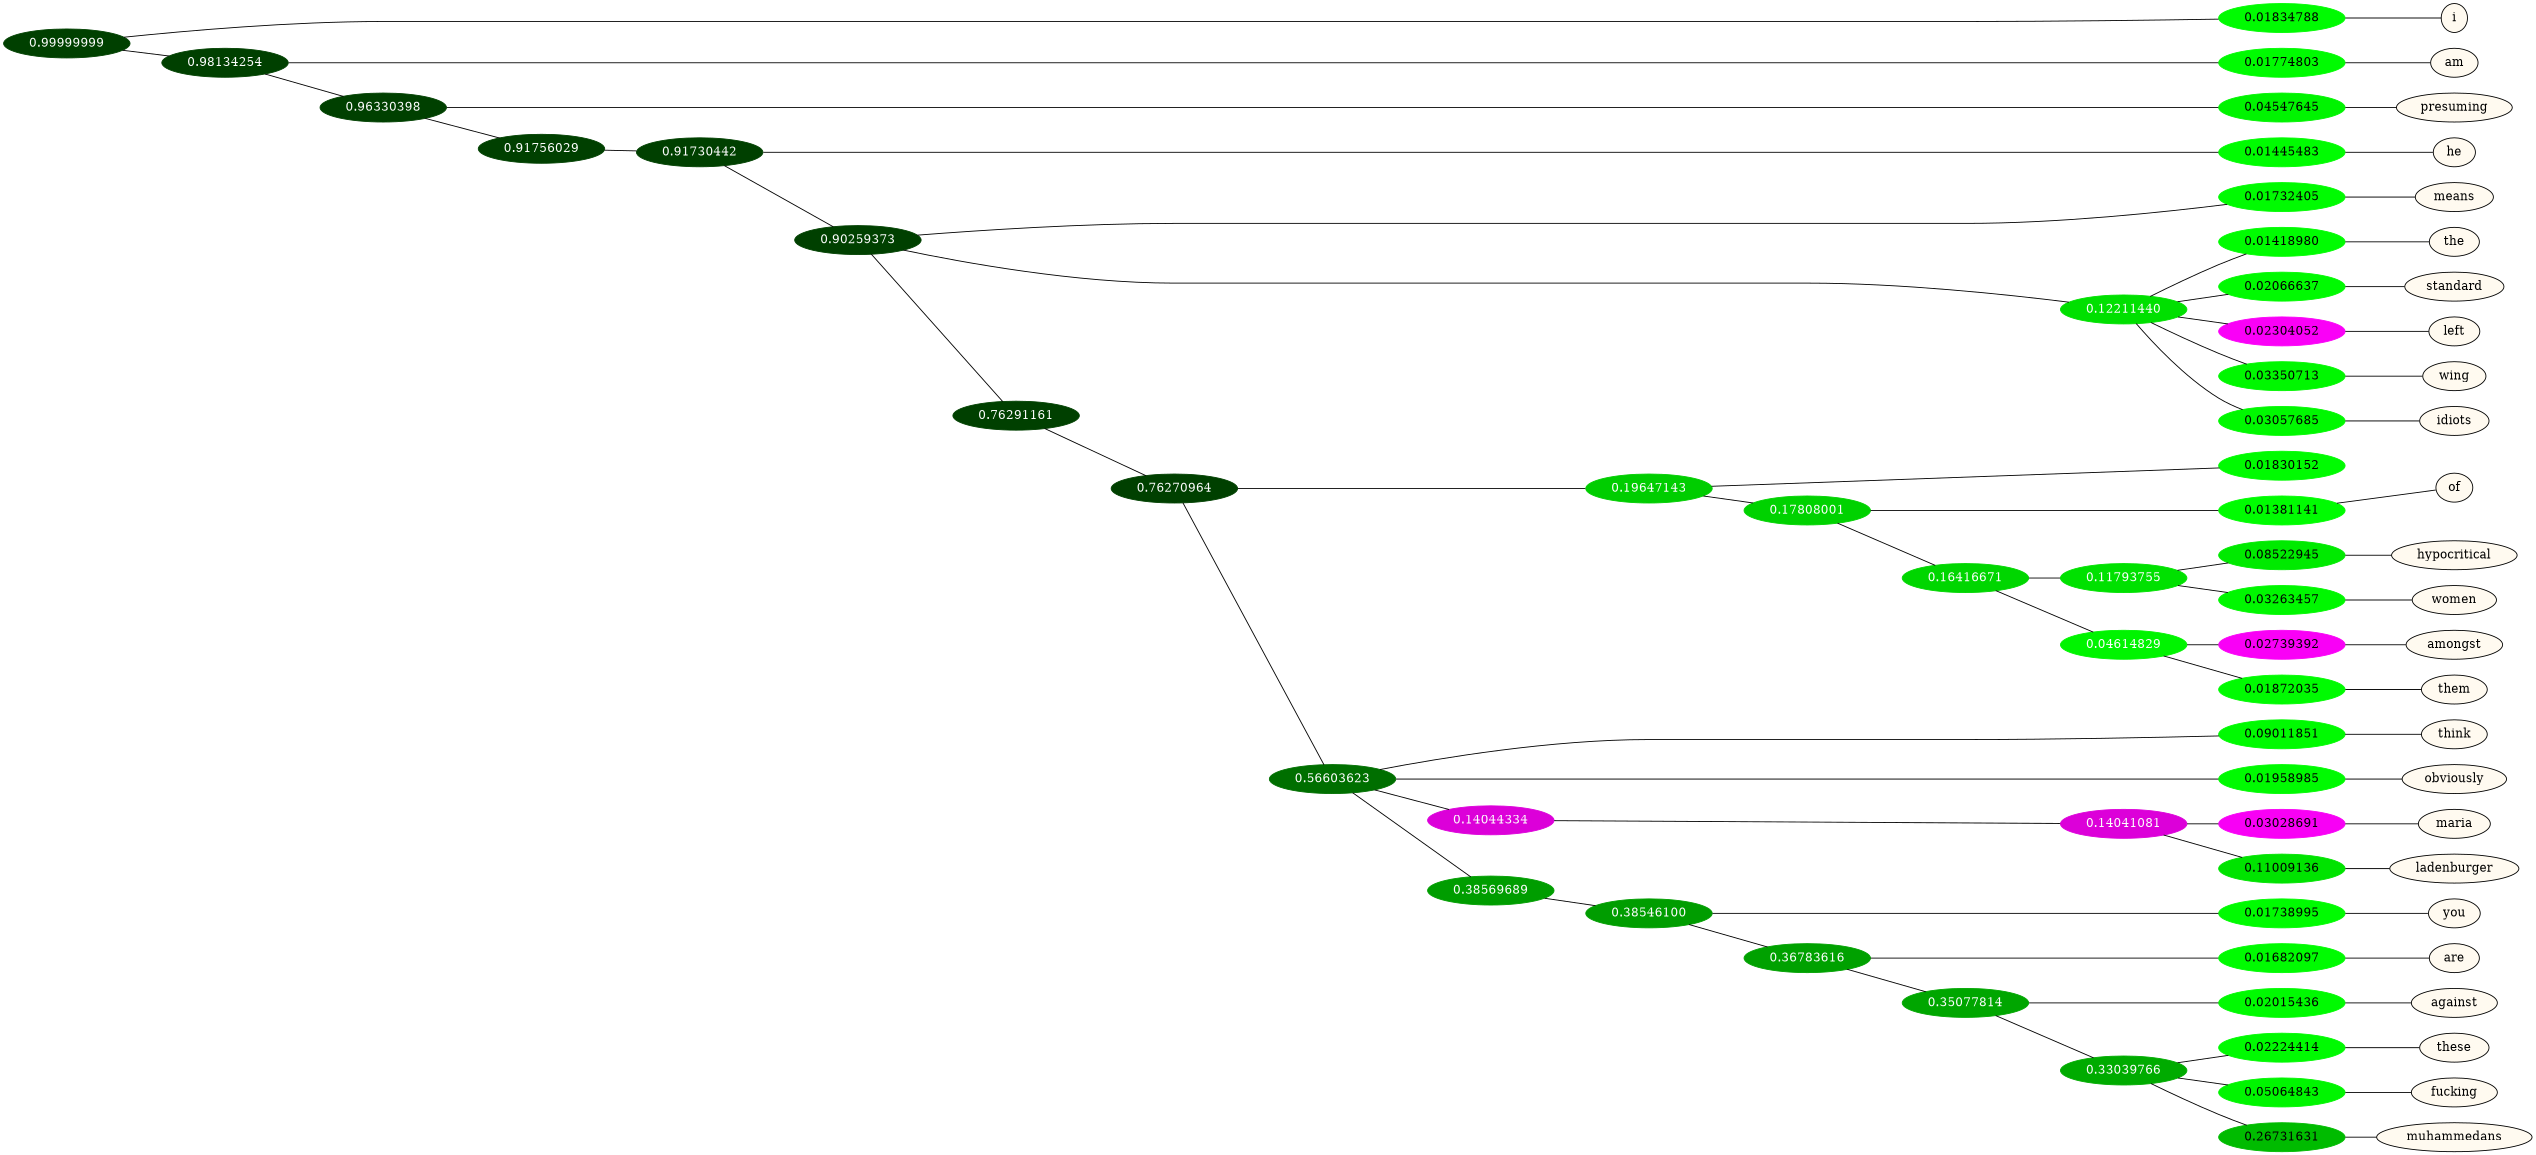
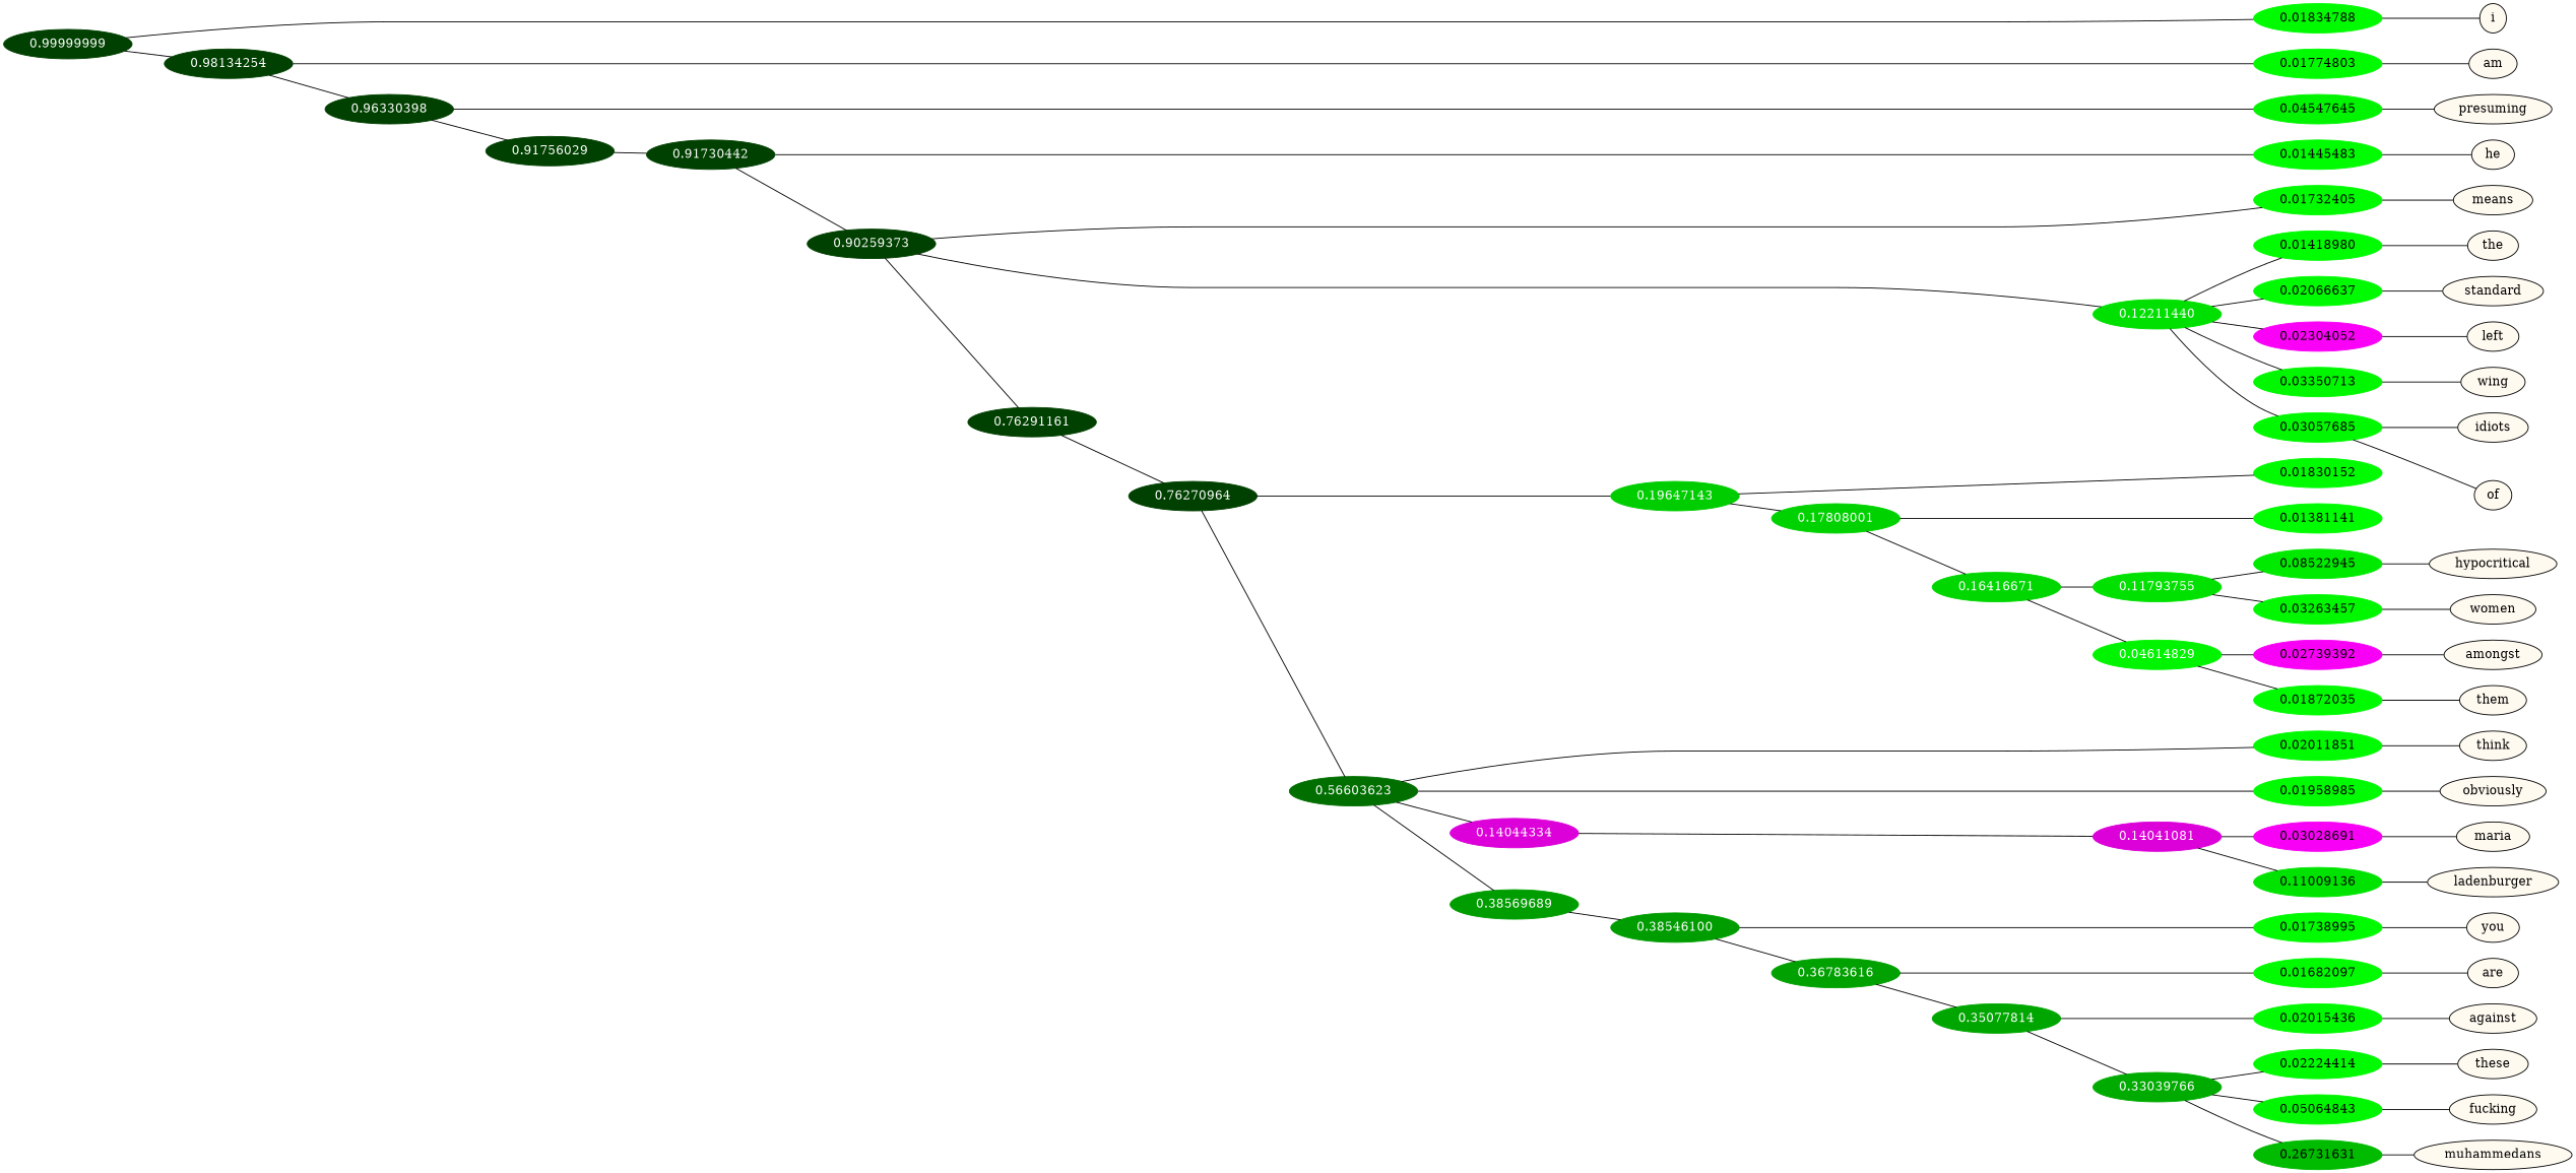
  graph {
    rankdir=LR
    node [color=black format=png nodesep=0.001 ordering=out overlap_scaling=0.01 ranksep=0.001 style=filled fontcolor=black]
    n1 [fillcolor=floralwhite height=0.15 label=i style="filled,solid" width=0.15 fontcolor=""]
    n2 [fillcolor=floralwhite height=0.15 label=am style="filled,solid" width=0.15 fontcolor=""]
    n3 [fillcolor=floralwhite height=0.15 label=presuming style="filled,solid" width=0.15 fontcolor=""]
    n4 [fillcolor=floralwhite height=0.15 label=he style="filled,solid" width=0.15 fontcolor=""]
    n5 [fillcolor=floralwhite height=0.15 label=means style="filled,solid" width=0.15 fontcolor=""]
    n6 [fillcolor=floralwhite height=0.15 label=the style="filled,solid" width=0.15 fontcolor=""]
    n7 [fillcolor=floralwhite height=0.15 label=standard style="filled,solid" width=0.15 fontcolor=""]
    n8 [fillcolor=floralwhite height=0.15 label=left style="filled,solid" width=0.15 fontcolor=""]
    n9 [fillcolor=floralwhite height=0.15 label=wing style="filled,solid" width=0.15 fontcolor=""]
    n10 [fillcolor=floralwhite height=0.15 label=idiots style="filled,solid" width=0.15 fontcolor=""]
    n11 [fillcolor=floralwhite height=0.15 label=of style="filled,solid" width=0.15 fontcolor=""]
    n12 [fillcolor=floralwhite height=0.15 label=hypocritical style="filled,solid" width=0.15 fontcolor=""]
    n13 [fillcolor=floralwhite height=0.15 label=women style="filled,solid" width=0.15 fontcolor=""]
    n14 [fillcolor=floralwhite height=0.15 label=amongst style="filled,solid" width=0.15 fontcolor=""]
    n15 [fillcolor=floralwhite height=0.15 label=them style="filled,solid" width=0.15 fontcolor=""]
    n16 [fillcolor=floralwhite height=0.15 label=think style="filled,solid" width=0.15 fontcolor=""]
    n17 [fillcolor=floralwhite height=0.15 label=maria style="filled,solid" width=0.15 fontcolor=""]
    n18 [fillcolor=floralwhite height=0.15 label=ladenburger style="filled,solid" width=0.15 fontcolor=""]
    n19 [fillcolor=floralwhite height=0.15 label=obviously style="filled,solid" width=0.15 fontcolor=""]
    n20 [fillcolor=floralwhite height=0.15 label=you style="filled,solid" width=0.15 fontcolor=""]
    n21 [fillcolor=floralwhite height=0.15 label=are style="filled,solid" width=0.15 fontcolor=""]
    n22 [fillcolor=floralwhite height=0.15 label=against style="filled,solid" width=0.15 fontcolor=""]
    n23 [fillcolor=floralwhite height=0.15 label=these style="filled,solid" width=0.15 fontcolor=""]
    n24 [fillcolor=floralwhite height=0.15 label=fucking style="filled,solid" width=0.15 fontcolor=""]
    n25 [fillcolor=floralwhite height=0.15 label=muhammedans style="filled,solid" width=0.15 fontcolor=""]
    n26 [color="0.334 1.000 0.982" height=0.15 label=0.01834788 width=0.15]
    n27 [color="0.334 1.000 0.982" height=0.15 label=0.01774803 width=0.15]
    n28 [color="0.334 1.000 0.955" height=0.15 label=0.04547645 width=0.15]
    n29 [color="0.334 1.000 0.986" height=0.15 label=0.01445483 width=0.15]
    n30 [color="0.334 1.000 0.983" height=0.15 label=0.01732405 width=0.15]
    n31 [color="0.334 1.000 0.986" height=0.15 label=0.01418980 width=0.15]
    n32 [color="0.334 1.000 0.979" height=0.15 label=0.02066637 width=0.15]
    n33 [color="0.835 1.000 0.977" height=0.15 label=0.02304052 width=0.15]
    n34 [color="0.334 1.000 0.966" height=0.15 label=0.03350713 width=0.15]
    n35 [color="0.334 1.000 0.969" height=0.15 label=0.03057685 width=0.15]
    n36 [color="0.334 1.000 0.982" height=0.15 label=0.01830152 width=0.15]
    n37 [color="0.334 1.000 0.986" height=0.15 label=0.01381141 width=0.15]
    n38 [color="0.334 1.000 0.915" height=0.15 label=0.08522945 width=0.15]
    n39 [color="0.334 1.000 0.967" height=0.15 label=0.03263457 width=0.15]
    n40 [color="0.835 1.000 0.973" height=0.15 label=0.02739392 width=0.15]
    n41 [color="0.334 1.000 0.981" height=0.15 label=0.01872035 width=0.15]
-   n42 [color="0.334 1.000 0.980" height=0.15 label=0.09011851 width=0.15]
+   n42 [color="0.334 1.000 0.980" height=0.15 label=0.02011851 width=0.15]
    n43 [color="0.835 1.000 0.970" height=0.15 label=0.03028691 width=0.15]
    n44 [color="0.334 1.000 0.890" height=0.15 label=0.11009136 width=0.15]
    n45 [color="0.334 1.000 0.980" height=0.15 label=0.01958985 width=0.15]
    n46 [color="0.334 1.000 0.983" height=0.15 label=0.01738995 width=0.15]
    n47 [color="0.334 1.000 0.983" height=0.15 label=0.01682097 width=0.15]
    n48 [color="0.334 1.000 0.980" height=0.15 label=0.02015436 width=0.15]
    n49 [color="0.334 1.000 0.978" height=0.15 label=0.02224414 width=0.15]
    n50 [color="0.334 1.000 0.959" height=0.15 label=0.05064843 width=0.15]
    n51 [color="0.334 1.000 0.733" height=0.15 label=0.26731631 width=0.15]
    n52 [color="0.334 1.000 0.250" fontcolor=grey99 height=0.15 label=0.99999999 width=0.15]
    n53 [color="0.334 1.000 0.250" fontcolor=grey99 height=0.15 label=0.98134254 width=0.15]
    n54 [color="0.334 1.000 0.250" fontcolor=grey99 height=0.15 label=0.96330398 width=0.15]
    n55 [color="0.334 1.000 0.250" fontcolor=grey99 height=0.15 label=0.91756029 width=0.15]
    n56 [color="0.334 1.000 0.250" fontcolor=grey99 height=0.15 label=0.91730442 width=0.15]
    n57 [color="0.334 1.000 0.250" fontcolor=grey99 height=0.15 label=0.90259373 width=0.15]
    n58 [color="0.334 1.000 0.878" fontcolor=grey99 height=0.15 label=0.12211440 width=0.15]
    n59 [color="0.334 1.000 0.250" fontcolor=grey99 height=0.15 label=0.76291161 width=0.15]
    n60 [color="0.334 1.000 0.250" fontcolor=grey99 height=0.15 label=0.76270964 width=0.15]
    n61 [color="0.334 1.000 0.804" fontcolor=grey99 height=0.15 label=0.19647143 width=0.15]
    n62 [color="0.334 1.000 0.434" fontcolor=grey99 height=0.15 label=0.56603623 width=0.15]
    n63 [color="0.334 1.000 0.822" fontcolor=grey99 height=0.15 label=0.17808001 width=0.15]
    n64 [color="0.835 1.000 0.860" fontcolor=grey99 height=0.15 label=0.14044334 width=0.15]
    n65 [color="0.334 1.000 0.614" fontcolor=grey99 height=0.15 label=0.38569689 width=0.15]
    n66 [color="0.334 1.000 0.836" fontcolor=grey99 height=0.15 label=0.16416671 width=0.15]
    n67 [color="0.835 1.000 0.860" fontcolor=grey99 height=0.15 label=0.14041081 width=0.15]
    n68 [color="0.334 1.000 0.615" fontcolor=grey99 height=0.15 label=0.38546100 width=0.15]
    n69 [color="0.334 1.000 0.882" fontcolor=grey99 height=0.15 label=0.11793755 width=0.15]
    n70 [color="0.334 1.000 0.954" fontcolor=grey99 height=0.15 label=0.04614829 width=0.15]
    n71 [color="0.334 1.000 0.632" fontcolor=grey99 height=0.15 label=0.36783616 width=0.15]
    n72 [color="0.334 1.000 0.649" fontcolor=grey99 height=0.15 label=0.35077814 width=0.15]
    n73 [color="0.334 1.000 0.670" fontcolor=grey99 height=0.15 label=0.33039766 width=0.15]
    subgraph sub_1 {
      rank=same
      n1
      n2
      n3
      n4
      n5
      n6
      n7
      n8
      n9
      n10
      n11
      n12
      n13
      n14
      n15
      n16
      n17
      n18
      n19
      n20
      n21
      n22
      n23
      n24
      n25
    }
    subgraph sub_2 {
      rank=same
      n26
      n27
      n28
      n29
      n30
      n31
      n32
      n33
      n34
      n35
      n36
      n37
      n38
      n39
      n40
      n41
      n42
      n43
      n44
      n45
      n46
      n47
      n48
      n49
      n50
      n51
    }
    n26 -- n1
    n27 -- n2
    n28 -- n3
    n29 -- n4
    n30 -- n5
    n31 -- n6
    n32 -- n7
    n33 -- n8
    n34 -- n9
    n35 -- n10
-   n37 -- n11
+   n35 -- n11
    n38 -- n12
    n39 -- n13
    n40 -- n14
    n41 -- n15
    n42 -- n16
    n43 -- n17
    n44 -- n18
    n45 -- n19
    n46 -- n20
    n47 -- n21
    n48 -- n22
    n49 -- n23
    n50 -- n24
    n51 -- n25
    n52 -- n26
    n52 -- n53
    n53 -- n27
    n53 -- n54
    n54 -- n28
    n54 -- n55
    n55 -- n56
    n56 -- n29
    n56 -- n57
    n57 -- n30
    n57 -- n58
    n57 -- n59
    n58 -- n31
    n58 -- n32
    n58 -- n33
    n58 -- n34
    n58 -- n35
    n59 -- n60
    n60 -- n61
    n60 -- n62
    n61 -- n36
    n61 -- n63
    n62 -- n42
    n62 -- n45
    n62 -- n64
    n62 -- n65
    n63 -- n37
    n63 -- n66
    n64 -- n67
    n65 -- n68
    n66 -- n69
    n66 -- n70
    n67 -- n43
    n67 -- n44
    n68 -- n46
    n68 -- n71
    n69 -- n38
    n69 -- n39
    n70 -- n40
    n70 -- n41
    n71 -- n47
    n71 -- n72
    n72 -- n48
    n72 -- n73
    n73 -- n49
    n73 -- n50
    n73 -- n51
  }
